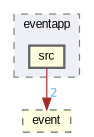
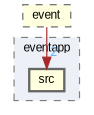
  digraph {
    compound=true
    fontname="Liberation Sans"
    node [color=gray40 fillcolor=lightyellow fontname="Liberation Sans" fontsize=10 shape=box]
    n1 [height=0.2 label=src style="filled,bold" width=0.4]
    n2 [height=0.2 label=event style="filled,dashed" width=0.4]
    subgraph cluster_1 {
      bgcolor="#edf0f7"
      fontsize=10
      label=eventapp
      pencolor=grey50
      style="filled,dashed"
      n1
    }
-   n1 -> n2 [color=brown fontcolor=steelblue1 fontname="Liberation Sans" fontsize=10 headlabel=2 labeldistance=1.5 labelfontname=Helvetica labelfontsize=10]
+   n2 -> n1 [color=brown fontcolor=steelblue1 fontname="Liberation Sans" fontsize=10 headlabel=2 labeldistance=1.5 labelfontname=Helvetica labelfontsize=10]
  }
